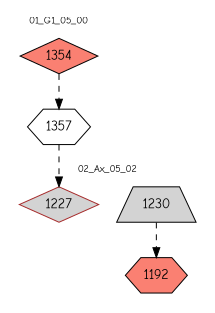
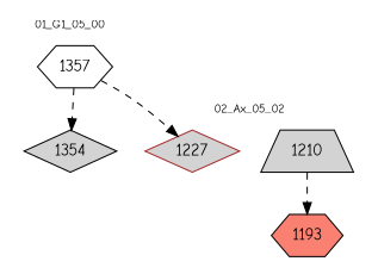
  digraph {
    fontname="Comic Neue"
    node [color=black fillcolor=lightgrey fontname="Comic Neue" shape=hexagon style=filled]
    edge [color=black fontname="Comic Neue" style=dashed]
-   n1 [label=1230 shape=trapezium]
-   n2 [fillcolor=salmon label=1192]
+   n1 [label=1210 shape=trapezium]
+   n2 [fillcolor=salmon label=1193]
    n3 [color=brown label=1227 shape=diamond]
    n4 [fillcolor=white label=1357]
-   n5 [fillcolor=salmon label=1354 shape=diamond]
+   n5 [label=1354 shape=diamond]
    subgraph cluster_1 {
      color=white
      fontsize=10
      label="02_Ax_05_02"
      n1
      n2
      n3
    }
    subgraph cluster_2 {
      color=white
      fontsize=10
      label="01_G1_05_00"
      n4
      n5
    }
    n1 -> n2
    n4 -> n3
-   n5 -> n4
+   n4 -> n5
  }
